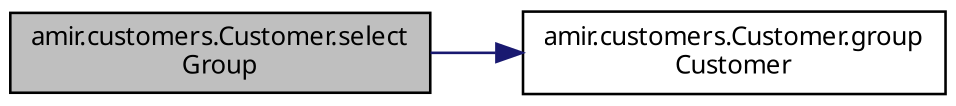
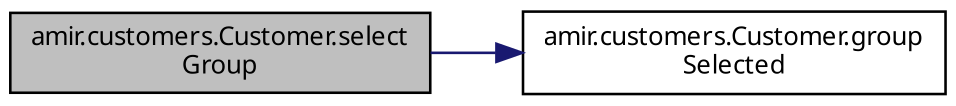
  digraph {
    rankdir=LR
    node [color=black fontname="FreeSans.ttf" fontsize=10 shape=record style=filled]
    n1 [fillcolor=grey75 fontcolor=black height=0.2 label="amir.customers.Customer.select\lGroup" width=0.4]
-   n2 [fillcolor=white height=0.2 label="amir.customers.Customer.group\lCustomer" width=0.4]
+   n2 [fillcolor=white height=0.2 label="amir.customers.Customer.group\lSelected" width=0.4]
    n1 -> n2 [color=midnightblue fontname="FreeSans.ttf" fontsize=10 labelfontname="FreeSans.ttf" labelfontsize=10 style=solid]
  }
